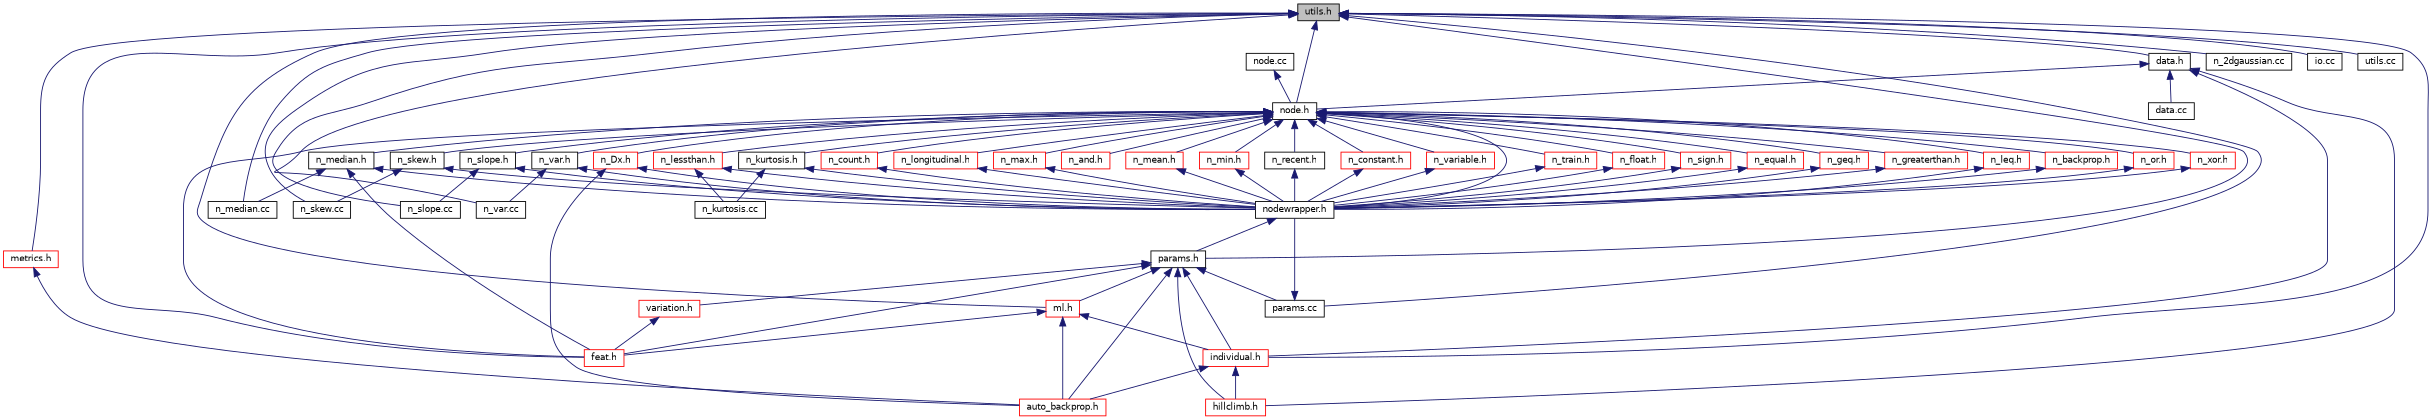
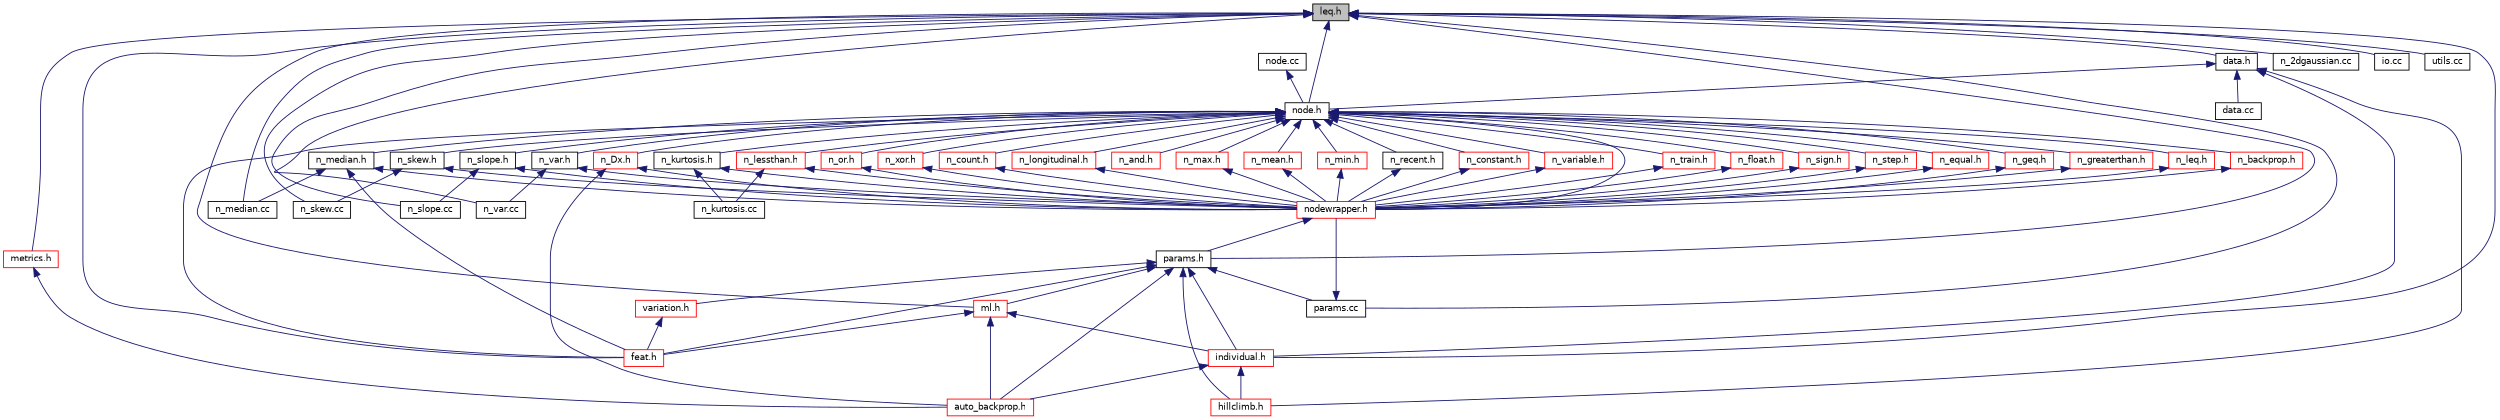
  digraph {
    node [color=red fillcolor=white fontname=Helvetica fontsize=10 shape=record style=filled]
    edge [color=midnightblue dir=back fontname=Helvetica fontsize=10 labelfontname=Helvetica labelfontsize=10 style=solid]
-   n1 [color=black fillcolor=grey75 fontcolor=black height=0.2 label="utils.h" width=0.4]
+   n1 [color=black fillcolor=grey75 fontcolor=black height=0.2 label="leq.h" width=0.4]
    n2 [color=black height=0.2 label="data.h" width=0.4]
    n3 [color=black height=0.2 label="node.h" width=0.4]
    n4 [color=black height=0.2 label="params.h" width=0.4]
    n5 [height=0.2 label="ml.h" width=0.4]
    n6 [height=0.2 label="individual.h" width=0.4]
    n7 [height=0.2 label="feat.h" width=0.4]
    n8 [color=black height=0.2 label="params.cc" width=0.4]
    n9 [color=black height=0.2 label="n_median.cc" width=0.4]
    n10 [color=black height=0.2 label="n_skew.cc" width=0.4]
    n11 [color=black height=0.2 label="n_slope.cc" width=0.4]
    n12 [color=black height=0.2 label="n_var.cc" width=0.4]
    n13 [height=0.2 label="metrics.h" width=0.4]
    n14 [color=black height=0.2 label="n_2dgaussian.cc" width=0.4]
    n15 [color=black height=0.2 label="io.cc" width=0.4]
    n16 [color=black height=0.2 label="utils.cc" width=0.4]
    n17 [color=black height=0.2 label="data.cc" width=0.4]
    n18 [height=0.2 label="hillclimb.h" width=0.4]
-   n19 [color=black height=0.2 label="nodewrapper.h" width=0.4]
+   n19 [height=0.2 label="nodewrapper.h" width=0.4]
    n20 [height=0.2 label="n_train.h" width=0.4]
    n21 [height=0.2 label="n_Dx.h" width=0.4]
    n22 [height=0.2 label="n_float.h" width=0.4]
    n23 [height=0.2 label="n_sign.h" width=0.4]
+   n24 [height=0.2 label="n_step.h" width=0.4]
    n25 [height=0.2 label="n_and.h" width=0.4]
    n26 [height=0.2 label="n_equal.h" width=0.4]
    n27 [height=0.2 label="n_geq.h" width=0.4]
    n28 [height=0.2 label="n_greaterthan.h" width=0.4]
    n29 [height=0.2 label="n_leq.h" width=0.4]
    n30 [height=0.2 label="n_lessthan.h" width=0.4]
    n31 [height=0.2 label="n_backprop.h" width=0.4]
    n32 [height=0.2 label="n_or.h" width=0.4]
    n33 [height=0.2 label="n_xor.h" width=0.4]
    n34 [height=0.2 label="n_count.h" width=0.4]
    n35 [color=black height=0.2 label="n_kurtosis.h" width=0.4]
    n36 [height=0.2 label="n_longitudinal.h" width=0.4]
    n37 [height=0.2 label="n_max.h" width=0.4]
    n38 [height=0.2 label="n_mean.h" width=0.4]
    n39 [color=black height=0.2 label="n_median.h" width=0.4]
    n40 [height=0.2 label="n_min.h" width=0.4]
    n41 [color=black height=0.2 label="n_recent.h" width=0.4]
    n42 [color=black height=0.2 label="n_skew.h" width=0.4]
    n43 [color=black height=0.2 label="n_slope.h" width=0.4]
    n44 [color=black height=0.2 label="n_var.h" width=0.4]
    n45 [height=0.2 label="n_constant.h" width=0.4]
    n46 [height=0.2 label="n_variable.h" width=0.4]
    n47 [height=0.2 label="auto_backprop.h" width=0.4]
    n48 [height=0.2 label="variation.h" width=0.4]
    n49 [color=black height=0.2 label="n_kurtosis.cc" width=0.4]
    n50 [color=black height=0.2 label="node.cc" width=0.4]
    n1 -> n2
    n1 -> n3
    n1 -> n4
    n1 -> n5
    n1 -> n6
    n1 -> n7
    n1 -> n8
    n1 -> n9
    n1 -> n10
    n1 -> n11
    n1 -> n12
    n1 -> n13
    n1 -> n14
    n1 -> n15
    n1 -> n16
    n2 -> n3
    n2 -> n6
    n2 -> n17
    n2 -> n18
    n3 -> n7
    n3 -> n19
    n3 -> n20
    n3 -> n21
    n3 -> n22
    n3 -> n23
+   n3 -> n24
    n3 -> n25
    n3 -> n26
    n3 -> n27
    n3 -> n28
    n3 -> n29
    n3 -> n30
    n3 -> n31
    n3 -> n32
    n3 -> n33
    n3 -> n34
    n3 -> n35
    n3 -> n36
    n3 -> n37
    n3 -> n38
    n3 -> n39
    n3 -> n40
    n3 -> n41
    n3 -> n42
    n3 -> n43
    n3 -> n44
    n3 -> n45
    n3 -> n46
    n4 -> n5
    n4 -> n6
    n4 -> n7
    n4 -> n8
    n4 -> n18
    n4 -> n47
    n4 -> n48
    n5 -> n6
    n5 -> n7
    n5 -> n47
    n6 -> n18
    n6 -> n47
    n8 -> n19
    n13 -> n47
    n19 -> n4
    n20 -> n19
    n21 -> n19
    n21 -> n47
    n22 -> n19
    n23 -> n19
+   n24 -> n19
    n26 -> n19
    n27 -> n19
    n28 -> n19
    n29 -> n19
    n30 -> n19
    n30 -> n49
    n31 -> n19
    n32 -> n19
    n33 -> n19
    n34 -> n19
    n35 -> n19
    n35 -> n49
    n36 -> n19
    n37 -> n19
    n38 -> n19
    n39 -> n7
    n39 -> n9
    n39 -> n19
    n40 -> n19
    n41 -> n19
    n42 -> n10
    n42 -> n19
    n43 -> n11
    n43 -> n19
    n44 -> n12
    n44 -> n19
    n45 -> n19
    n46 -> n19
    n48 -> n7
    n50 -> n3
  }
